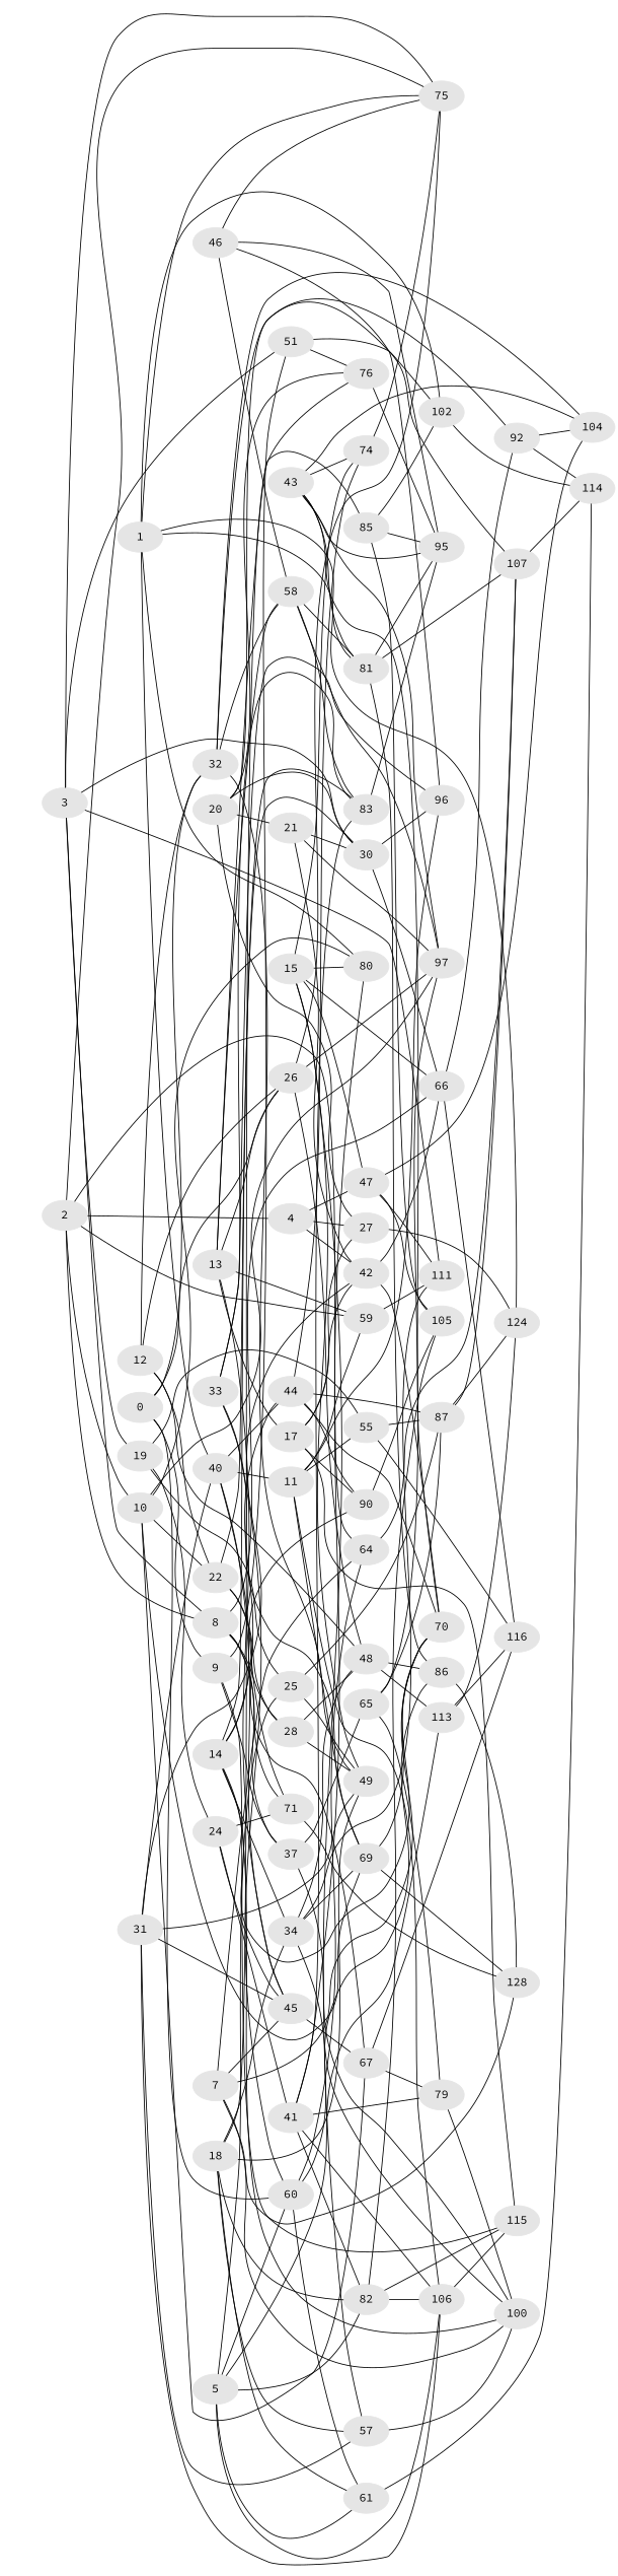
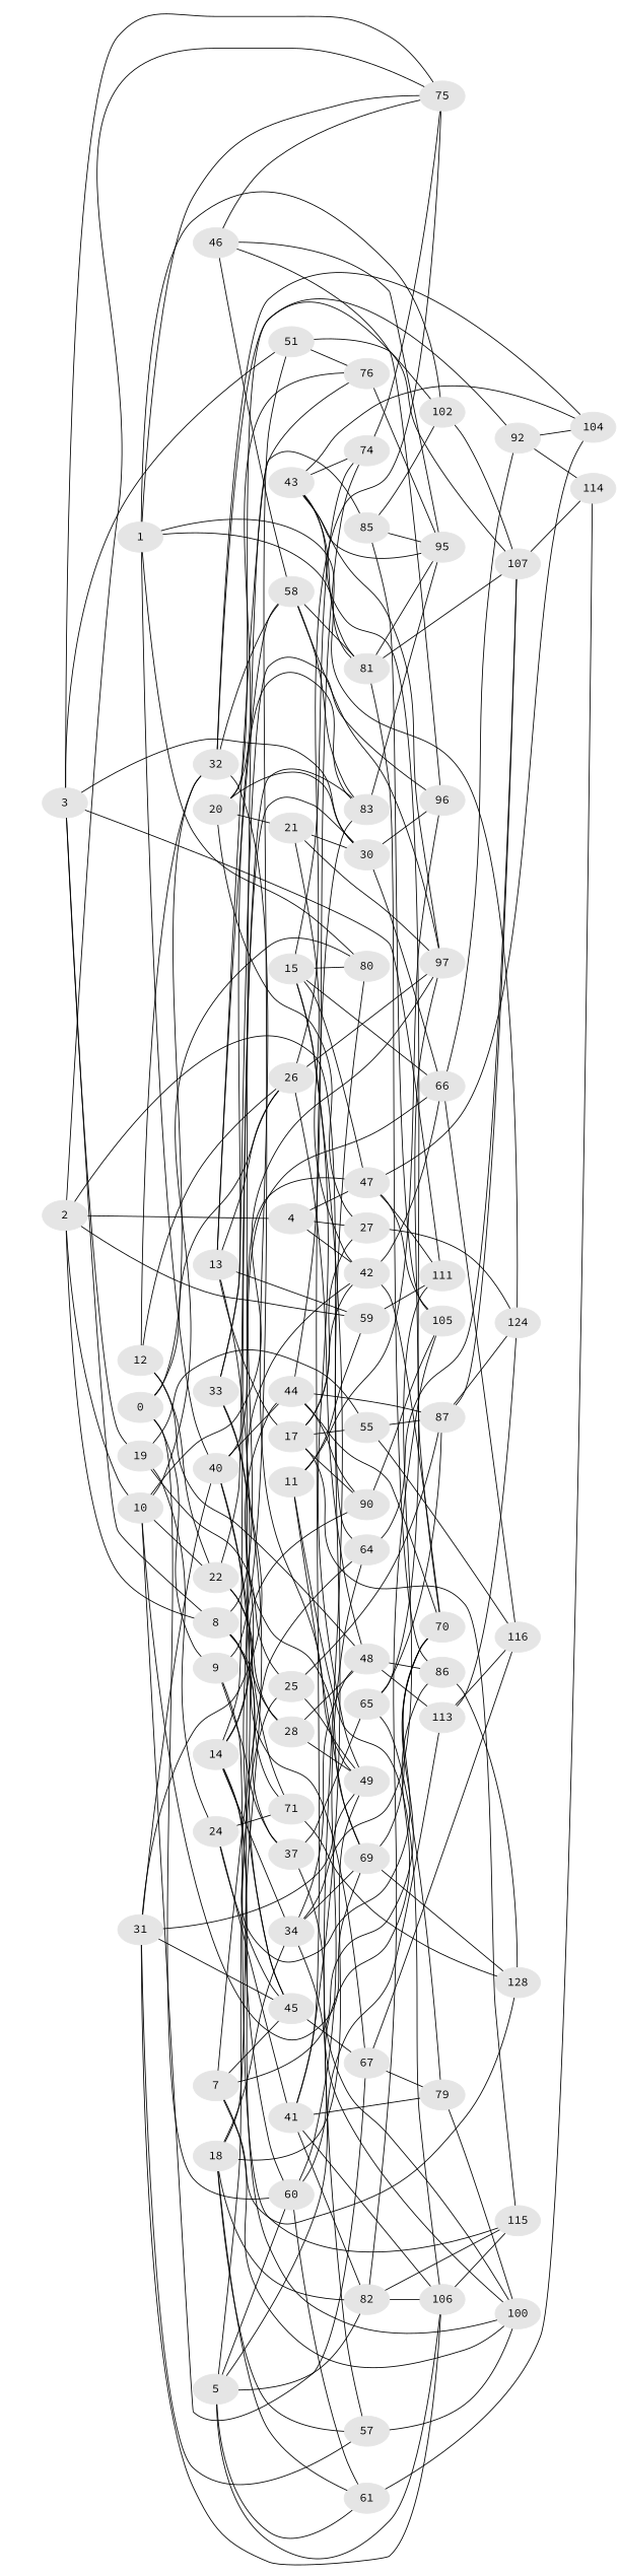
  graph {
    fontname="Source Code Pro"
    rankdir=LR
    node [color=gray90 fontname="Source Code Pro" style=filled]
    edge [fontname="Source Code Pro"]
    1 [super="+19"]
    40 [super="+63"]
    75 [super="+84"]
    80
    81 [super="+129"]
    102
    124
    47 [super="+91"]
    45 [super="+53"]
    71
    44 [super="+103"]
    107 [super="+122"]
    95 [super="+118"]
    86
    2 [super="+78"]
    4
    8 [super="+54"]
    10 [super="+50"]
    59
    64
    27
    42 [super="+110"]
    28
    37
    66 [super="+112"]
    22 [super="+29"]
    67 [super="+89"]
    69 [super="+72"]
    97 [super="+120"]
    111
    3 [super="+39"]
    n32 [label=19]
    30 [super="+38"]
    51
    25
    24
    55
    96
    76
    70 [super="+94"]
    104
    105
    5 [super="+123"]
    60 [super="+73"]
    61
    82 [super="+88"]
    106 [super="+117"]
    113
    49 [super="+93"]
    87 [super="+99"]
    114
    115
    116
    n54 [label=0]
    9
    26 [super="+77"]
    32 [super="+35"]
    48 [super="+101"]
    58 [super="+68"]
    7 [super="+127"]
    100 [super="+121"]
    128
    65
    92
    83 [super="+98"]
    79
    11
    12
    13 [super="+36"]
    17 [super="+119"]
    85
    90
    14 [super="+23"]
    34 [super="+62"]
    74
    15 [super="+126"]
    57
    41 [super="+109"]
    18 [super="+52"]
    20 [super="+125"]
    21
    31 [super="+108"]
    33
    43 [super="+56"]
    46
    1 -- 40
    1 -- 75
    1 -- 80
    1 -- 81
    1 -- 102
    1 -- 124
-   40 -- 11
+   40 -- 47
    40 -- 45
    40 -- 71
    40 -- 44
    81 -- 107
    81 -- 95
    81 -- 86
-   102 -- 114
+   102 -- 107
    47 -- 111
    47 -- 104
    47 -- 105
    45 -- 67
    71 -- 128
    44 -- 70
    44 -- 87
    44 -- 90
    44 -- 74
    107 -- 114
    86 -- 128
    2 -- 75
    2 -- 4
    2 -- 8
    2 -- 10
    2 -- 59
    2 -- 64
    4 -- 47
    4 -- 27
    4 -- 42
    8 -- 71
    8 -- 28
    8 -- 37
    8 -- 66
    10 -- 80
    10 -- 22
    10 -- 67
    10 -- 69
    10 -- 97
    59 -- 111
    64 -- 107
    27 -- 124
    42 -- 66
    42 -- 70
    28 -- 49
    28 -- 48
    37 -- 100
    37 -- 65
    66 -- 116
    66 -- 92
    22 -- 28
    22 -- 67
    22 -- 83 [weight=2]
    67 -- 116
    67 -- 79
    69 -- 70
    69 -- 128
    3 -- 75
    3 -- 8
    3 -- 111
    3 -- n32
    3 -- 30
    3 -- 51
    n32 -- 25
    n32 -- 24
    n32 -- 55
    30 -- 66
    30 -- 96
    51 -- 102
    51 -- 76
    25 -- 49
    25 -- 87
    24 -- 45
    24 -- 71
    24 -- 41
    55 -- 87
    55 -- 116
    76 -- 95
    5 -- 25
    5 -- 60
    5 -- 61
    5 -- 82
    5 -- 106
    5 -- 113
    60 -- 86
    60 -- 64
    60 -- 61
    61 -- 114
    82 -- 105
    82 -- 106
    82 -- 115
    106 -- 115
    113 -- 124
    113 -- 116
    87 -- 124
    87 -- 107
    n54 -- 60
    n54 -- 9
    n54 -- 26
    n54 -- 32
    9 -- 37
    9 -- 51
    9 -- 115
    26 -- 75
    26 -- 97
    26 -- 48
    32 -- 107
    32 -- 104
    32 -- 49
    32 -- 58
    48 -- 86
    48 -- 113
    58 -- 81
    58 -- 97
    58 -- 83
    7 -- 45
    7 -- 64
    7 -- 70
    7 -- 100
    7 -- 128
    65 -- 97
    65 -- 87
    65 -- 79
    92 -- 104
    92 -- 114
    83 -- 95
    79 -- 100
    11 -- 59
    11 -- 69
    11 -- 96
    11 -- 106
    12 -- 22
    12 -- 26
    12 -- 32
    12 -- 48
    13 -- 45
    13 -- 59
    13 -- 26
    13 -- 58
    13 -- 17
    13 -- 85
    17 -- 27
    17 -- 42
-   11 -- 55
+   17 -- 55
    17 -- 115
    17 -- 90
    85 -- 102
    85 -- 95
    85 -- 105
    90 -- 105
    14 -- 44
    14 -- 30
    14 -- 70
    14 -- 100
    14 -- 90
    14 -- 34
    34 -- 69
    34 -- 111
    34 -- 48
    34 -- 100
    74 -- 75
    15 -- 80
    15 -- 47
    15 -- 66
    15 -- 49
    15 -- 74
    15 -- 57
    57 -- 100
    41 -- 80
    41 -- 82
    41 -- 106
    41 -- 83
    41 -- 79
    18 -- 76
    18 -- 61
    18 -- 82
    18 -- 49
    18 -- 34
    18 -- 57
    20 -- 27
    20 -- 30 [weight=2]
    20 -- 76
    20 -- 92
    20 -- 21
    21 -- 42
    21 -- 97
    21 -- 30
    31 -- 40
    31 -- 45
    31 -- 42
    31 -- 106
    31 -- 49
    31 -- 57
    33 -- 69
    33 -- 96
    33 -- 60
    33 -- 83
    43 -- 81
    43 -- 95
    43 -- 97
    43 -- 70
    43 -- 104
    43 -- 74
    46 -- 75
    46 -- 95
    46 -- 96
    46 -- 58
  }
